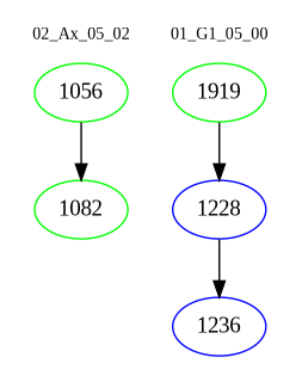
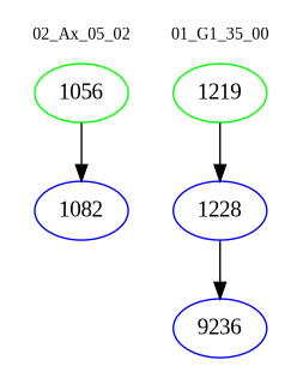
  digraph {
    fontname="Liberation Serif"
    node [color=blue fontname="Liberation Serif"]
    edge [color=black fontname="Liberation Serif"]
    n1 [color=green label=1056]
-   n2 [color=green label=1082]
-   n3 [color=green label=1919]
+   n2 [label=1082]
+   n3 [color=green label=1219]
    n4 [label=1228]
-   n5 [label=1236]
+   n5 [label=9236]
    subgraph cluster_1 {
      color=white
      fontsize=10
      label="02_Ax_05_02"
      n1
      n2
    }
    subgraph cluster_2 {
      color=white
      fontsize=10
-     label="01_G1_05_00"
+     label="01_G1_35_00"
      n3
      n4
      n5
    }
    n1 -> n2
    n3 -> n4
    n4 -> n5
  }
